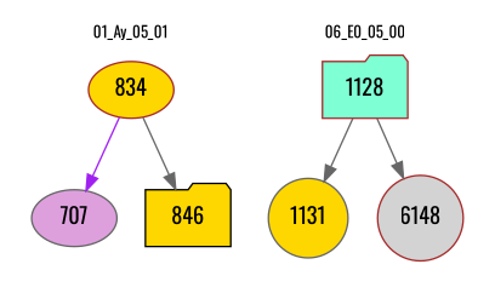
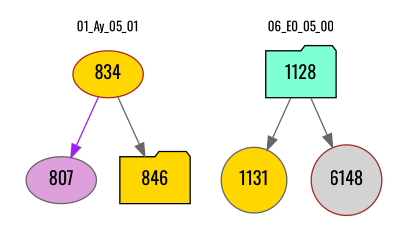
  digraph {
    fontname=Oswald
    node [color=brown fillcolor=gold fontname=Oswald shape=ellipse style=filled]
    edge [color=gray40 fontname=Oswald]
    n1 [label=834]
-   n2 [color=gray40 fillcolor=plum label=707]
+   n2 [color=gray40 fillcolor=plum label=807]
    n3 [color=black label=846 shape=folder]
-   n4 [fillcolor=aquamarine label=1128 shape=folder]
+   n4 [color=black fillcolor=aquamarine label=1128 shape=folder]
    n5 [color=gray40 label=1131 shape=circle]
    n6 [fillcolor=lightgrey label=6148 shape=circle]
    subgraph cluster_1 {
      color=white
      fontsize=10
      label="01_Ay_05_01"
      n1
      n2
      n3
    }
    subgraph cluster_2 {
      color=white
      fontsize=10
      label="06_E0_05_00"
      n4
      n5
      n6
    }
    n1 -> n2 [color=purple]
    n1 -> n3
    n4 -> n5
    n4 -> n6
  }
